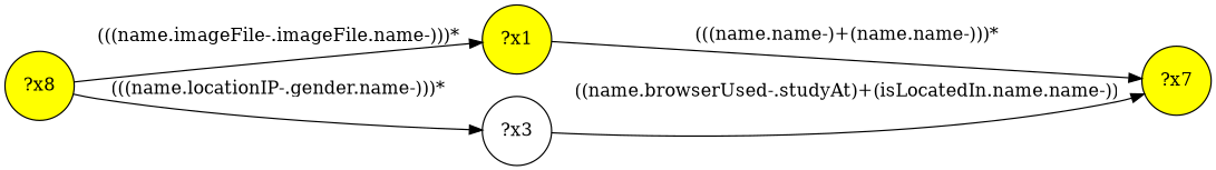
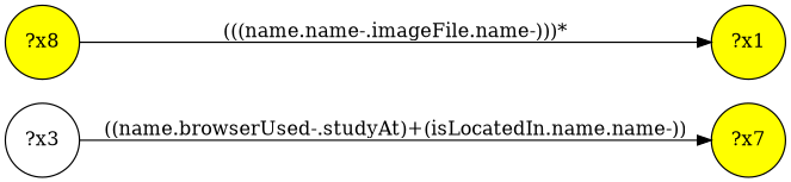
  digraph {
    rankdir=LR
    node [fillcolor=yellow shape=circle style="filled,"]
    n1 [label="?x7"]
    n2 [label="?x1"]
    n3 [label="?x8"]
    n4 [label="?x3" fillcolor="" style=""]
-   n2 -> n1 [label="(((name.name-)+(name.name-)))*"]
-   n3 -> n2 [label="(((name.imageFile-.imageFile.name-)))*"]
-   n3 -> n4 [label="(((name.locationIP-.gender.name-)))*"]
+   n3 -> n2 [label="(((name.name-.imageFile.name-)))*"]
    n4 -> n1 [label="((name.browserUsed-.studyAt)+(isLocatedIn.name.name-))"]
  }
